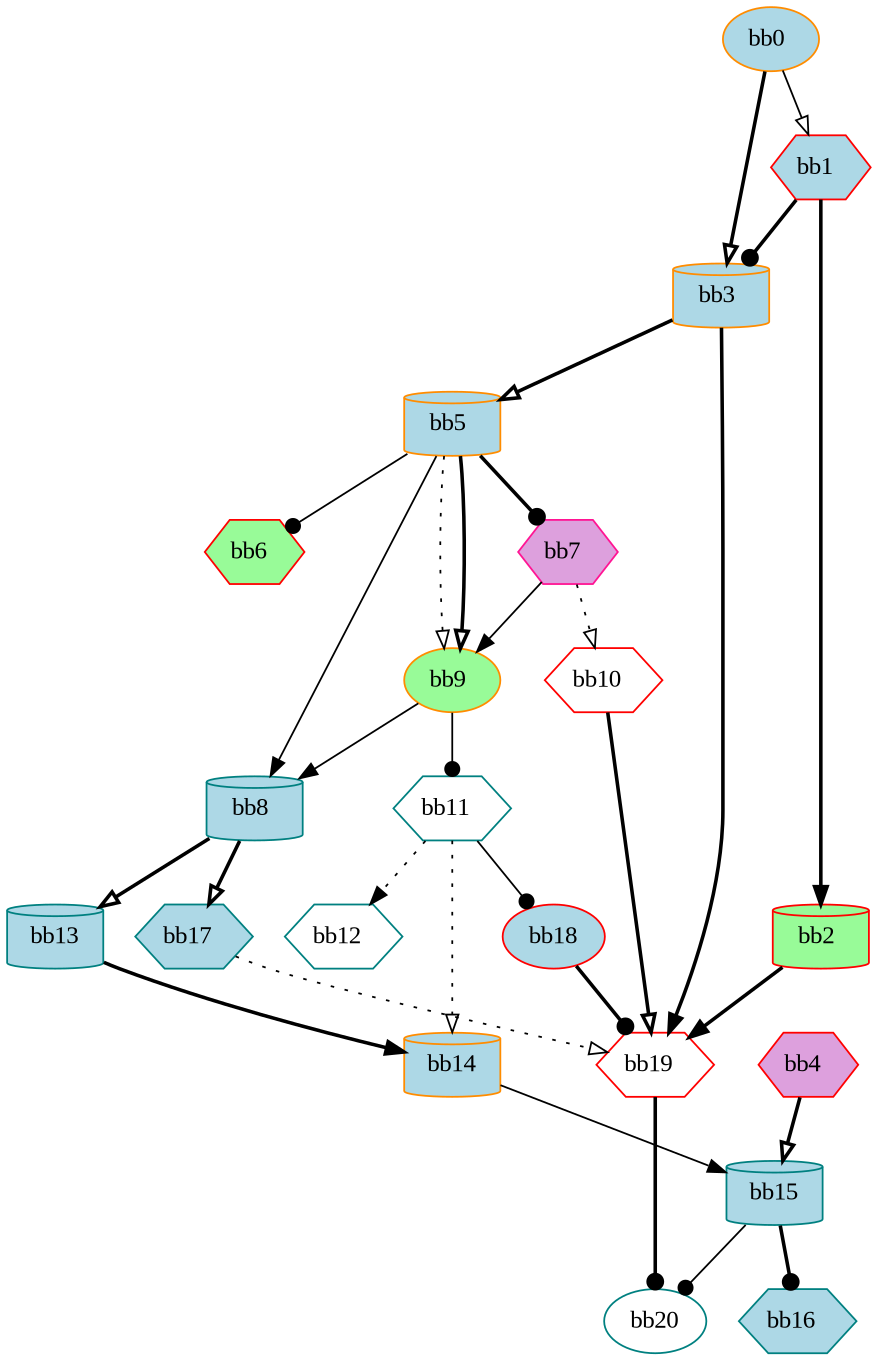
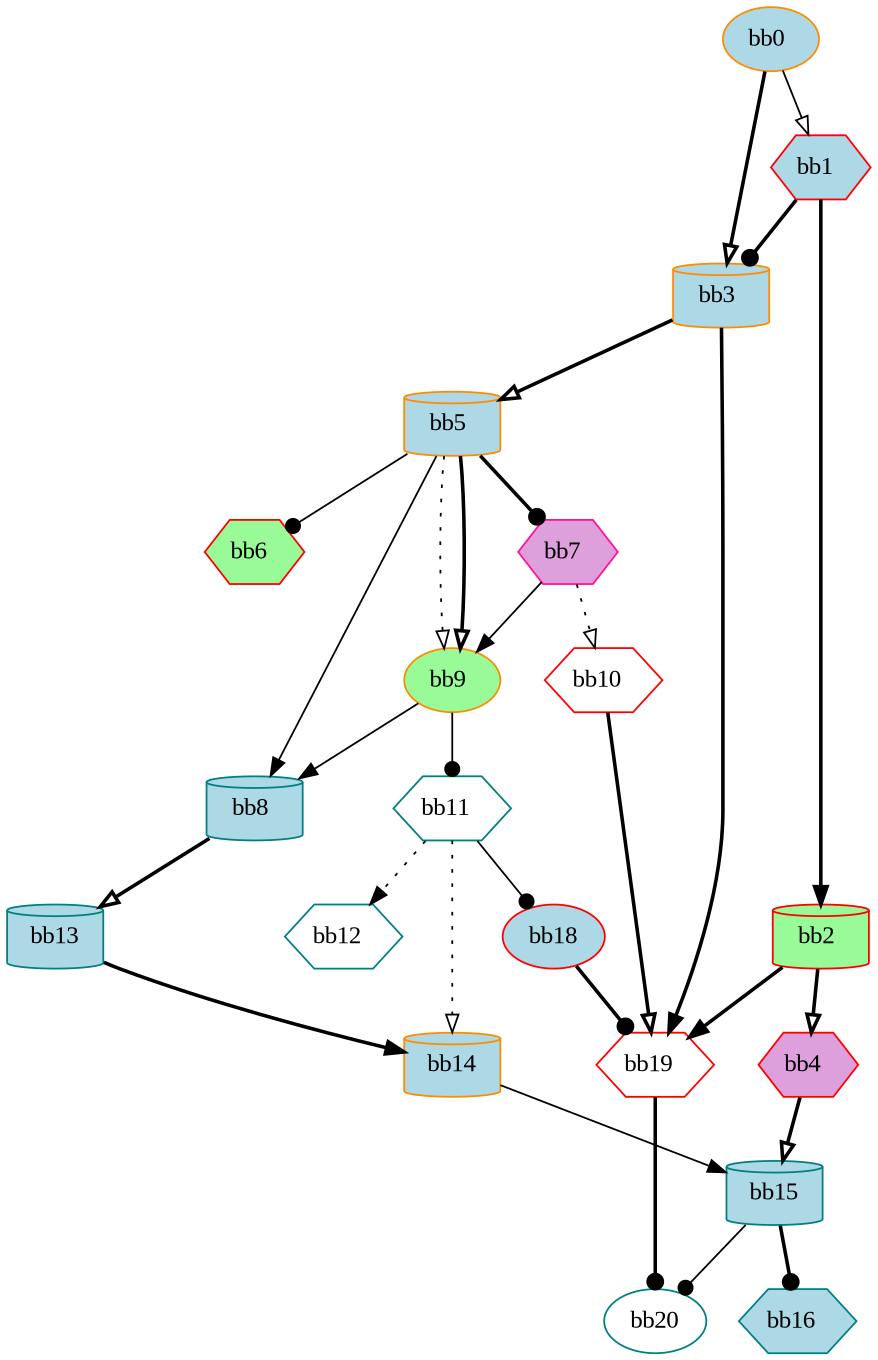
  digraph {
    fontname="Liberation Serif"
    node [color=teal fillcolor=lightblue fontname="Liberation Serif" shape=hexagon style=filled]
    edge [arrowhead=onormal fontname="Liberation Serif" style=bold]
    n1 [color=darkorange label="bb0\l" shape=ellipse]
    n2 [color=red label="bb1\l"]
    n3 [color=darkorange label="bb3\l" shape=cylinder]
    n4 [color=red fillcolor=palegreen label="bb2\l" shape=cylinder]
    n5 [color=red fillcolor=white label="bb19\l"]
    n6 [color=darkorange label="bb5\l" shape=cylinder]
    n7 [color=red fillcolor=plum label="bb4\l"]
    n8 [label="bb15\l" shape=cylinder]
    n9 [fillcolor=white label="bb20\l" shape=ellipse]
    n10 [color=red fillcolor=palegreen label="bb6\l"]
    n11 [color=deeppink fillcolor=plum label="bb7\l"]
    n12 [label="bb8\l" shape=cylinder]
    n13 [color=darkorange fillcolor=palegreen label="bb9\l" shape=ellipse]
    n14 [label="bb16\l"]
    n15 [color=red fillcolor=white label="bb10\l"]
    n16 [label="bb13\l" shape=cylinder]
-   n17 [label="bb17\l"]
    n18 [fillcolor=white label="bb11\l"]
    n19 [color=darkorange label="bb14\l" shape=cylinder]
    n20 [fillcolor=white label="bb12\l"]
    n21 [color=red label="bb18\l" shape=ellipse]
    n1 -> n2 [style=solid]
    n1 -> n3
    n2 -> n3 [arrowhead=dot]
    n2 -> n4 [arrowhead=normal]
    n3 -> n5 [arrowhead=normal]
    n3 -> n6
    n4 -> n5 [arrowhead=normal]
+   n4 -> n7
    n5 -> n9 [arrowhead=dot]
    n6 -> n10 [arrowhead=dot style=solid]
    n6 -> n11 [arrowhead=dot]
    n6 -> n12 [arrowhead=normal style=solid]
    n6 -> n13 [style=dotted]
    n6 -> n13
    n7 -> n8
    n8 -> n9 [arrowhead=dot style=solid]
    n8 -> n14 [arrowhead=dot]
    n11 -> n13 [arrowhead=normal style=solid]
    n11 -> n15 [style=dotted]
    n12 -> n16
-   n12 -> n17
    n13 -> n12 [arrowhead=normal style=solid]
    n13 -> n18 [arrowhead=dot style=solid]
    n15 -> n5
    n16 -> n19 [arrowhead=normal]
-   n17 -> n5 [style=dotted]
    n18 -> n19 [style=dotted]
    n18 -> n20 [arrowhead=normal style=dotted]
    n18 -> n21 [arrowhead=dot style=solid]
    n19 -> n8 [arrowhead=normal style=solid]
    n21 -> n5 [arrowhead=dot]
  }
